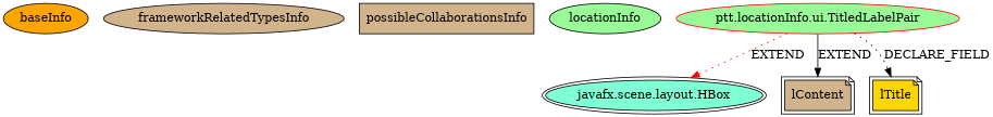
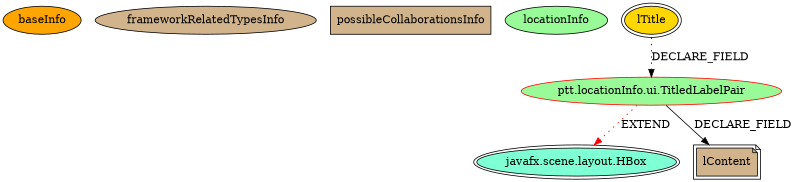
  digraph {
    node [fillcolor=tan shape=ellipse style=filled]
    edge [style=dotted]
    baseInfo [category=extension_graph fillcolor=orange graphId=1061 isAnonymous=false possibleRelation=false]
    frameworkRelatedTypesInfo [0="javafx.scene.layout.HBox"]
    possibleCollaborationsInfo [shape=box]
    locationInfo [contextSignature=TitledLabelPair filePath="/Ollowayne-dalekPTT/dalekPTT-master/src/ptt/dalek/ui/TitledLabelPair.java" fillcolor=palegreen graphId=1061 projectName="Ollowayne-dalekPTT"]
    n5 [color=red fillcolor=palegreen isFrameworkType=false label="ptt.locationInfo.ui.TitledLabelPair" vertexType=ROOT_CLIENT_CLASS_DECLARATION]
    n6 [fillcolor=aquamarine isFrameworkType=true label="javafx.scene.layout.HBox" peripheries=2 vertexType=FRAMEWORK_CLASS_TYPE]
    n7 [isFrameworkType=true label=lContent peripheries=2 shape=note vertexType=FIELD_DECLARATION]
-   n8 [fillcolor=gold isFrameworkType=true label=lTitle peripheries=2 shape=note vertexType=FIELD_DECLARATION]
+   n8 [fillcolor=gold isFrameworkType=true label=lTitle peripheries=2 vertexType=FIELD_DECLARATION]
    n5 -> n6 [color=red label=EXTEND]
-   n5 -> n7 [label=EXTEND style=solid]
-   n5 -> n8 [label=DECLARE_FIELD]
+   n5 -> n7 [label=DECLARE_FIELD style=solid]
+   n8 -> n5 [label=DECLARE_FIELD]
  }
